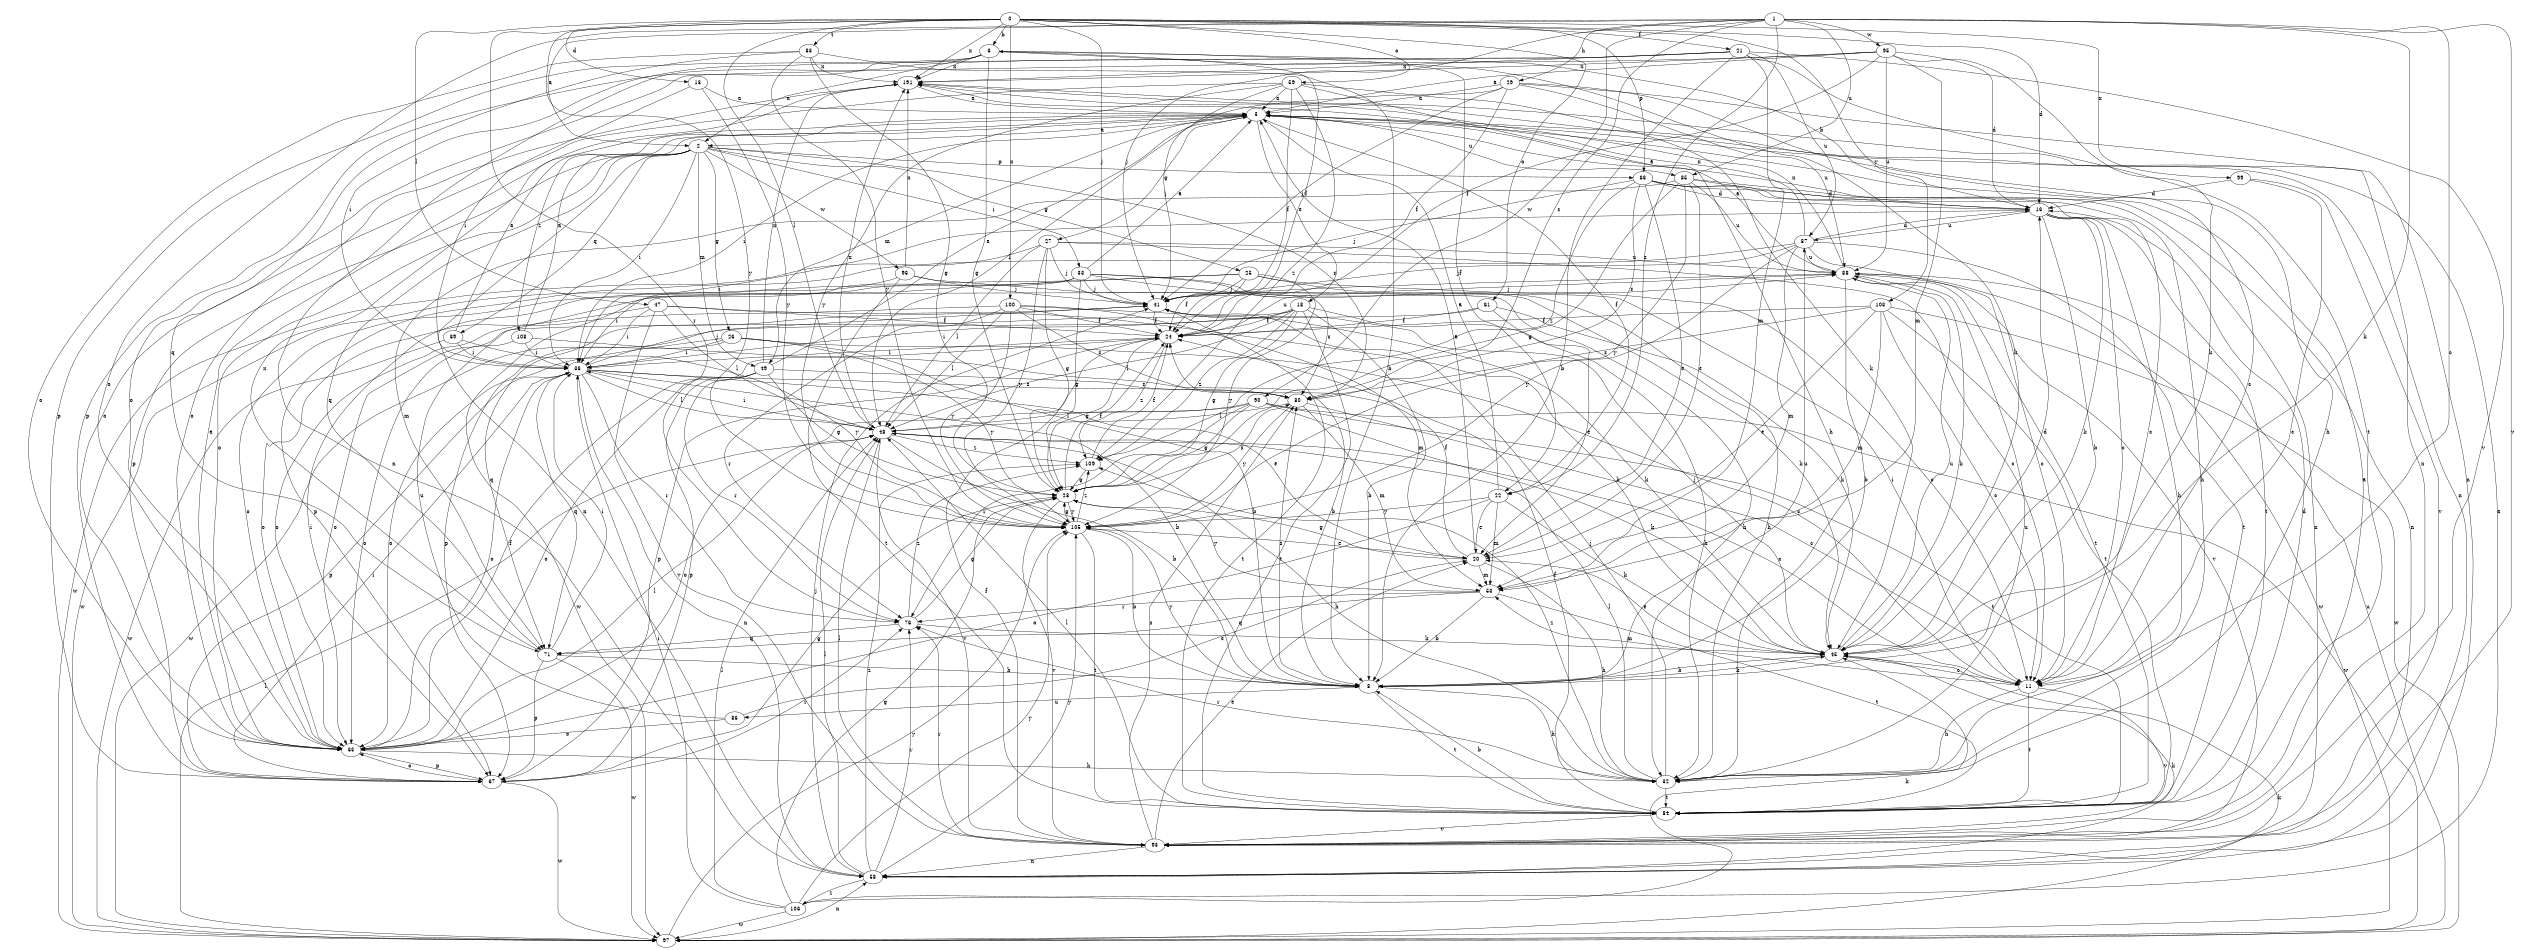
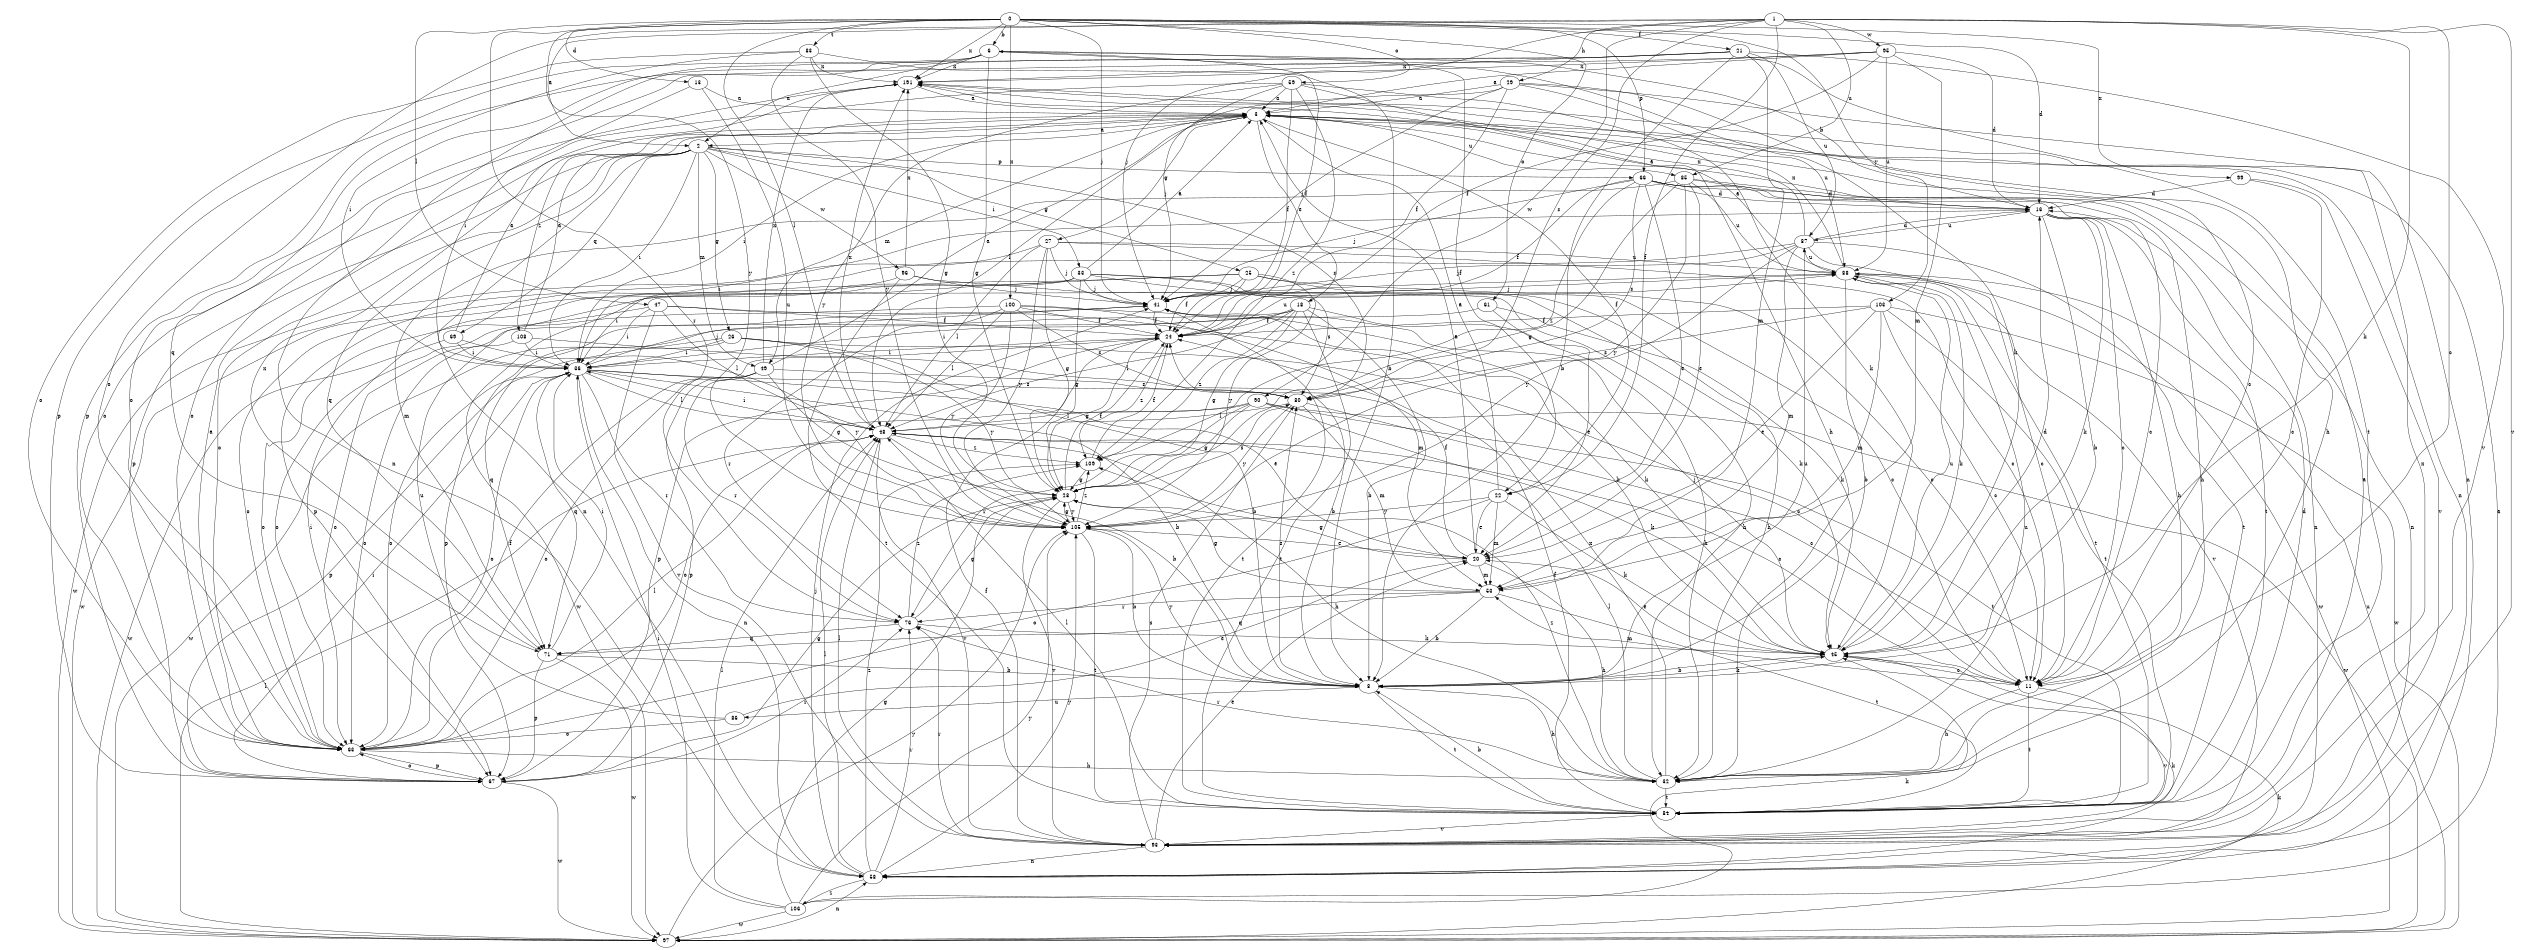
  strict digraph {
    0
    6
    13
    16
    21
    41
    47
    48
    59
    61
    66
    76
    83
    99
    100
    n16 [label=191]
    103
    105
    2
    22
    45
    36
    67
    24
    28
    3
    11
    8
    32
    84
    87
    93
    58
    53
    71
    63
    109
    20
    80
    97
    1
    29
    85
    n44 [label=90]
    95
    25
    26
    33
    49
    69
    96
    88
    106
    18
    27
    108
    86
    0 -> 6 [label=b]
    0 -> 13 [label=d]
    0 -> 16 [label=d]
    0 -> 21 [label=f]
    0 -> 41 [label=j]
    0 -> 47 [label=l]
    0 -> 48 [label=l]
    0 -> 59 [label=o]
    0 -> 61 [label=o]
    0 -> 66 [label=p]
    0 -> 76 [label=r]
    0 -> 83 [label=t]
    0 -> 99 [label=x]
    0 -> 100 [label=x]
    0 -> n16 [label=x]
    0 -> 103 [label=y]
    0 -> 105 [label=y]
    6 -> n16 [label=x]
    6 -> 2 [label=a]
    6 -> 22 [label=f]
    6 -> 45 [label=k]
    6 -> 36 [label=i]
    6 -> 67 [label=p]
    6 -> 24 [label=f]
    6 -> 28 [label=g]
-   13 -> 105 [label=y]
+   13 -> 105 [label=u]
    13 -> 36 [label=i]
    13 -> 3 [label=a]
    16 -> 6 [label=b]
    16 -> 45 [label=k]
    16 -> 36 [label=i]
    16 -> 3 [label=a]
    16 -> 11 [label=c]
    16 -> 8 [label=b]
    16 -> 32 [label=h]
    16 -> 84 [label=t]
    16 -> 87 [label=u]
    21 -> n16 [label=x]
    21 -> 67 [label=p]
    21 -> 8 [label=b]
    21 -> 84 [label=t]
    21 -> 87 [label=u]
    21 -> 93 [label=v]
    21 -> 58 [label=n]
    21 -> 53 [label=m]
    41 -> 24 [label=f]
    41 -> 84 [label=t]
    41 -> 71 [label=q]
    47 -> 48 [label=l]
    47 -> 45 [label=k]
    47 -> 36 [label=i]
    47 -> 24 [label=f]
    47 -> 93 [label=v]
    47 -> 63 [label=o]
    48 -> n16 [label=x]
    48 -> 36 [label=i]
    48 -> 11 [label=c]
    48 -> 8 [label=b]
    48 -> 32 [label=h]
    48 -> 93 [label=v]
    48 -> 109 [label=z]
    59 -> 41 [label=j]
    59 -> 105 [label=y]
    59 -> 45 [label=k]
    59 -> 24 [label=f]
    59 -> 3 [label=a]
    59 -> 32 [label=h]
    59 -> 63 [label=o]
    59 -> 109 [label=z]
    61 -> 45 [label=k]
    61 -> 67 [label=p]
-   61 -> 24 [label=f]
+   66 -> 24 [label=f]
    61 -> 20 [label=e]
    66 -> 16 [label=d]
    66 -> 41 [label=j]
    66 -> 11 [label=c]
    66 -> 32 [label=h]
    66 -> 58 [label=n]
    66 -> 109 [label=z]
    66 -> 20 [label=e]
    66 -> 80 [label=s]
    76 -> 45 [label=k]
    76 -> 28 [label=g]
    76 -> 71 [label=q]
    76 -> 109 [label=z]
    83 -> n16 [label=x]
    83 -> 105 [label=y]
    83 -> 28 [label=g]
    83 -> 8 [label=b]
    83 -> 71 [label=q]
    83 -> 63 [label=o]
    99 -> 16 [label=d]
    99 -> 11 [label=c]
    99 -> 93 [label=v]
    100 -> 48 [label=l]
    100 -> 76 [label=r]
    100 -> 105 [label=y]
    100 -> 45 [label=k]
    100 -> 24 [label=f]
    100 -> 53 [label=m]
    100 -> 63 [label=o]
    100 -> 80 [label=s]
    n16 -> 3 [label=a]
    n16 -> 32 [label=h]
    n16 -> 63 [label=o]
    103 -> 24 [label=f]
    103 -> 11 [label=c]
    103 -> 84 [label=t]
    103 -> 53 [label=m]
    103 -> 20 [label=e]
    103 -> 80 [label=s]
    103 -> 97 [label=w]
    105 -> 28 [label=g]
    105 -> 8 [label=b]
    105 -> 84 [label=t]
    105 -> 109 [label=z]
    105 -> 20 [label=e]
    2 -> 66 [label=p]
    2 -> 36 [label=i]
    2 -> 67 [label=p]
    2 -> 58 [label=n]
    2 -> 71 [label=q]
    2 -> 63 [label=o]
    2 -> 80 [label=s]
    2 -> 25 [label=g]
    2 -> 26 [label=g]
    2 -> 33 [label=i]
    2 -> 49 [label=m]
    2 -> 69 [label=q]
    2 -> 96 [label=w]
    22 -> 105 [label=y]
    22 -> 45 [label=k]
    22 -> 3 [label=a]
    22 -> 53 [label=m]
    22 -> 63 [label=o]
    22 -> 20 [label=e]
    45 -> 16 [label=d]
    45 -> 41 [label=j]
    45 -> 11 [label=c]
    45 -> 8 [label=b]
    45 -> 20 [label=e]
    45 -> 88 [label=u]
    36 -> 41 [label=j]
    36 -> 48 [label=l]
    36 -> 76 [label=r]
    36 -> 67 [label=p]
    36 -> 8 [label=b]
    36 -> 58 [label=n]
    36 -> 71 [label=q]
    36 -> 63 [label=o]
    36 -> 20 [label=e]
    36 -> 80 [label=s]
    67 -> 76 [label=r]
    67 -> 36 [label=i]
    67 -> 28 [label=g]
    67 -> 63 [label=o]
    67 -> 97 [label=w]
    24 -> 36 [label=i]
    24 -> 67 [label=p]
    24 -> 28 [label=g]
    24 -> 109 [label=z]
    24 -> 88 [label=u]
    28 -> 105 [label=y]
    28 -> 24 [label=f]
    28 -> 93 [label=v]
    28 -> 80 [label=s]
    3 -> 2 [label=a]
    3 -> 22 [label=f]
    3 -> 36 [label=i]
    3 -> 58 [label=n]
    3 -> 85 [label=u]
    3 -> 49 [label=m]
    3 -> 18 [label=e]
    3 -> 27 [label=g]
    3 -> 108 [label=z]
    11 -> 32 [label=h]
    11 -> 84 [label=t]
    11 -> 93 [label=v]
    11 -> 53 [label=m]
    8 -> 105 [label=y]
    8 -> 45 [label=k]
    8 -> 32 [label=h]
    8 -> 84 [label=t]
    8 -> 87 [label=u]
    8 -> 80 [label=s]
    8 -> 86 [label=u]
-   32 -> 41 [label=j]
+   32 -> 41 [label=x]
    32 -> 48 [label=l]
    32 -> 76 [label=r]
    32 -> 84 [label=t]
    32 -> 109 [label=z]
    32 -> 88 [label=u]
    84 -> 16 [label=d]
    84 -> 48 [label=l]
    84 -> 24 [label=f]
    84 -> 8 [label=b]
    84 -> 93 [label=v]
    87 -> 16 [label=d]
    87 -> 41 [label=j]
    87 -> n16 [label=x]
    87 -> 105 [label=y]
    87 -> 67 [label=p]
    87 -> 11 [label=c]
    87 -> 84 [label=t]
    87 -> 53 [label=m]
    87 -> 88 [label=u]
    93 -> 48 [label=l]
    93 -> 76 [label=r]
    93 -> n16 [label=x]
    93 -> 24 [label=f]
    93 -> 3 [label=a]
    93 -> 58 [label=n]
    93 -> 20 [label=e]
    93 -> 80 [label=s]
    58 -> 41 [label=j]
    58 -> 48 [label=l]
    58 -> 76 [label=r]
    58 -> 105 [label=y]
    58 -> 45 [label=k]
    58 -> 109 [label=z]
    58 -> 106 [label=z]
    53 -> 76 [label=r]
-   53 -> 28 [label=y]
+   53 -> 28 [label=g]
    53 -> 8 [label=b]
    53 -> 84 [label=t]
    53 -> 71 [label=q]
    71 -> n16 [label=x]
    71 -> 36 [label=i]
    71 -> 67 [label=p]
    71 -> 8 [label=b]
    71 -> 97 [label=w]
    63 -> 48 [label=l]
    63 -> 67 [label=p]
    63 -> 24 [label=f]
    63 -> 3 [label=a]
    63 -> 32 [label=h]
    109 -> 24 [label=f]
    109 -> 28 [label=g]
    20 -> 24 [label=f]
    20 -> 28 [label=g]
    20 -> 3 [label=a]
    20 -> 32 [label=h]
    20 -> 53 [label=m]
    80 -> 48 [label=l]
    80 -> 105 [label=y]
    80 -> 11 [label=c]
    80 -> 53 [label=m]
    97 -> 48 [label=l]
    97 -> 105 [label=y]
    97 -> 45 [label=k]
    97 -> 58 [label=n]
    97 -> 88 [label=u]
    1 -> 41 [label=j]
    1 -> 2 [label=a]
-   1 -> 22 [label=s]
+   1 -> 22 [label=f]
    1 -> 45 [label=k]
    1 -> 11 [label=c]
    1 -> 93 [label=v]
    1 -> 63 [label=o]
    1 -> 80 [label=s]
    1 -> 29 [label=h]
    1 -> 85 [label=u]
    1 -> n44 [label=w]
    1 -> 95 [label=w]
    29 -> 41 [label=j]
    29 -> 48 [label=l]
    29 -> 24 [label=f]
    29 -> 3 [label=a]
    29 -> 11 [label=c]
    29 -> 58 [label=n]
    29 -> 88 [label=u]
    85 -> 16 [label=d]
    85 -> 105 [label=y]
    85 -> 28 [label=g]
    85 -> 58 [label=n]
    85 -> 71 [label=m]
    85 -> 20 [label=e]
    85 -> 88 [label=u]
    n44 -> 48 [label=l]
    n44 -> 76 [label=r]
    n44 -> 45 [label=k]
    n44 -> 28 [label=g]
    n44 -> 84 [label=t]
    n44 -> 63 [label=o]
    n44 -> 97 [label=w]
    95 -> 16 [label=d]
    95 -> n16 [label=x]
-   95 -> 45 [label=k]
    95 -> 24 [label=f]
    95 -> 3 [label=a]
    95 -> 53 [label=m]
    95 -> 63 [label=o]
    95 -> 88 [label=u]
    25 -> 41 [label=j]
    25 -> 105 [label=y]
    25 -> 67 [label=i]
    25 -> 24 [label=f]
    25 -> 11 [label=c]
    25 -> 32 [label=h]
    25 -> 97 [label=w]
    26 -> 105 [label=y]
    26 -> 36 [label=i]
    26 -> 11 [label=c]
    26 -> 8 [label=b]
    26 -> 63 [label=o]
    26 -> 97 [label=w]
    33 -> 41 [label=j]
    33 -> 45 [label=k]
    33 -> 28 [label=g]
    33 -> 3 [label=a]
-   33 -> 11 [label=i]
+   33 -> 11 [label=c]
    33 -> 32 [label=h]
    33 -> 63 [label=o]
    33 -> 97 [label=w]
    49 -> 76 [label=r]
    49 -> n16 [label=x]
    49 -> 67 [label=p]
    49 -> 28 [label=g]
    49 -> 3 [label=a]
    49 -> 63 [label=o]
    49 -> 80 [label=s]
    69 -> 105 [label=y]
    69 -> 36 [label=i]
    69 -> 3 [label=a]
    69 -> 97 [label=w]
    96 -> 41 [label=j]
    96 -> n16 [label=x]
    96 -> 36 [label=i]
    96 -> 84 [label=t]
    96 -> 80 [label=s]
    88 -> 41 [label=j]
    88 -> n16 [label=x]
    88 -> 45 [label=k]
    88 -> 3 [label=a]
    88 -> 8 [label=b]
    88 -> 84 [label=t]
    88 -> 93 [label=v]
    88 -> 97 [label=w]
    106 -> 48 [label=l]
    106 -> 105 [label=y]
    106 -> 45 [label=k]
    106 -> 36 [label=i]
    106 -> 28 [label=g]
    106 -> 3 [label=a]
    106 -> 97 [label=w]
    18 -> 48 [label=l]
    18 -> 36 [label=i]
    18 -> 24 [label=f]
    18 -> 28 [label=g]
    18 -> 8 [label=b]
    18 -> 32 [label=h]
    18 -> 84 [label=t]
    18 -> 63 [label=o]
    18 -> 109 [label=z]
    27 -> 41 [label=j]
    27 -> 48 [label=l]
    27 -> 105 [label=y]
    27 -> 28 [label=g]
    27 -> 11 [label=c]
    27 -> 97 [label=w]
    27 -> 88 [label=u]
    108 -> 36 [label=i]
    108 -> 3 [label=a]
    108 -> 8 [label=b]
    108 -> 63 [label=o]
    86 -> 63 [label=o]
    86 -> 20 [label=e]
    86 -> 88 [label=u]
  }
